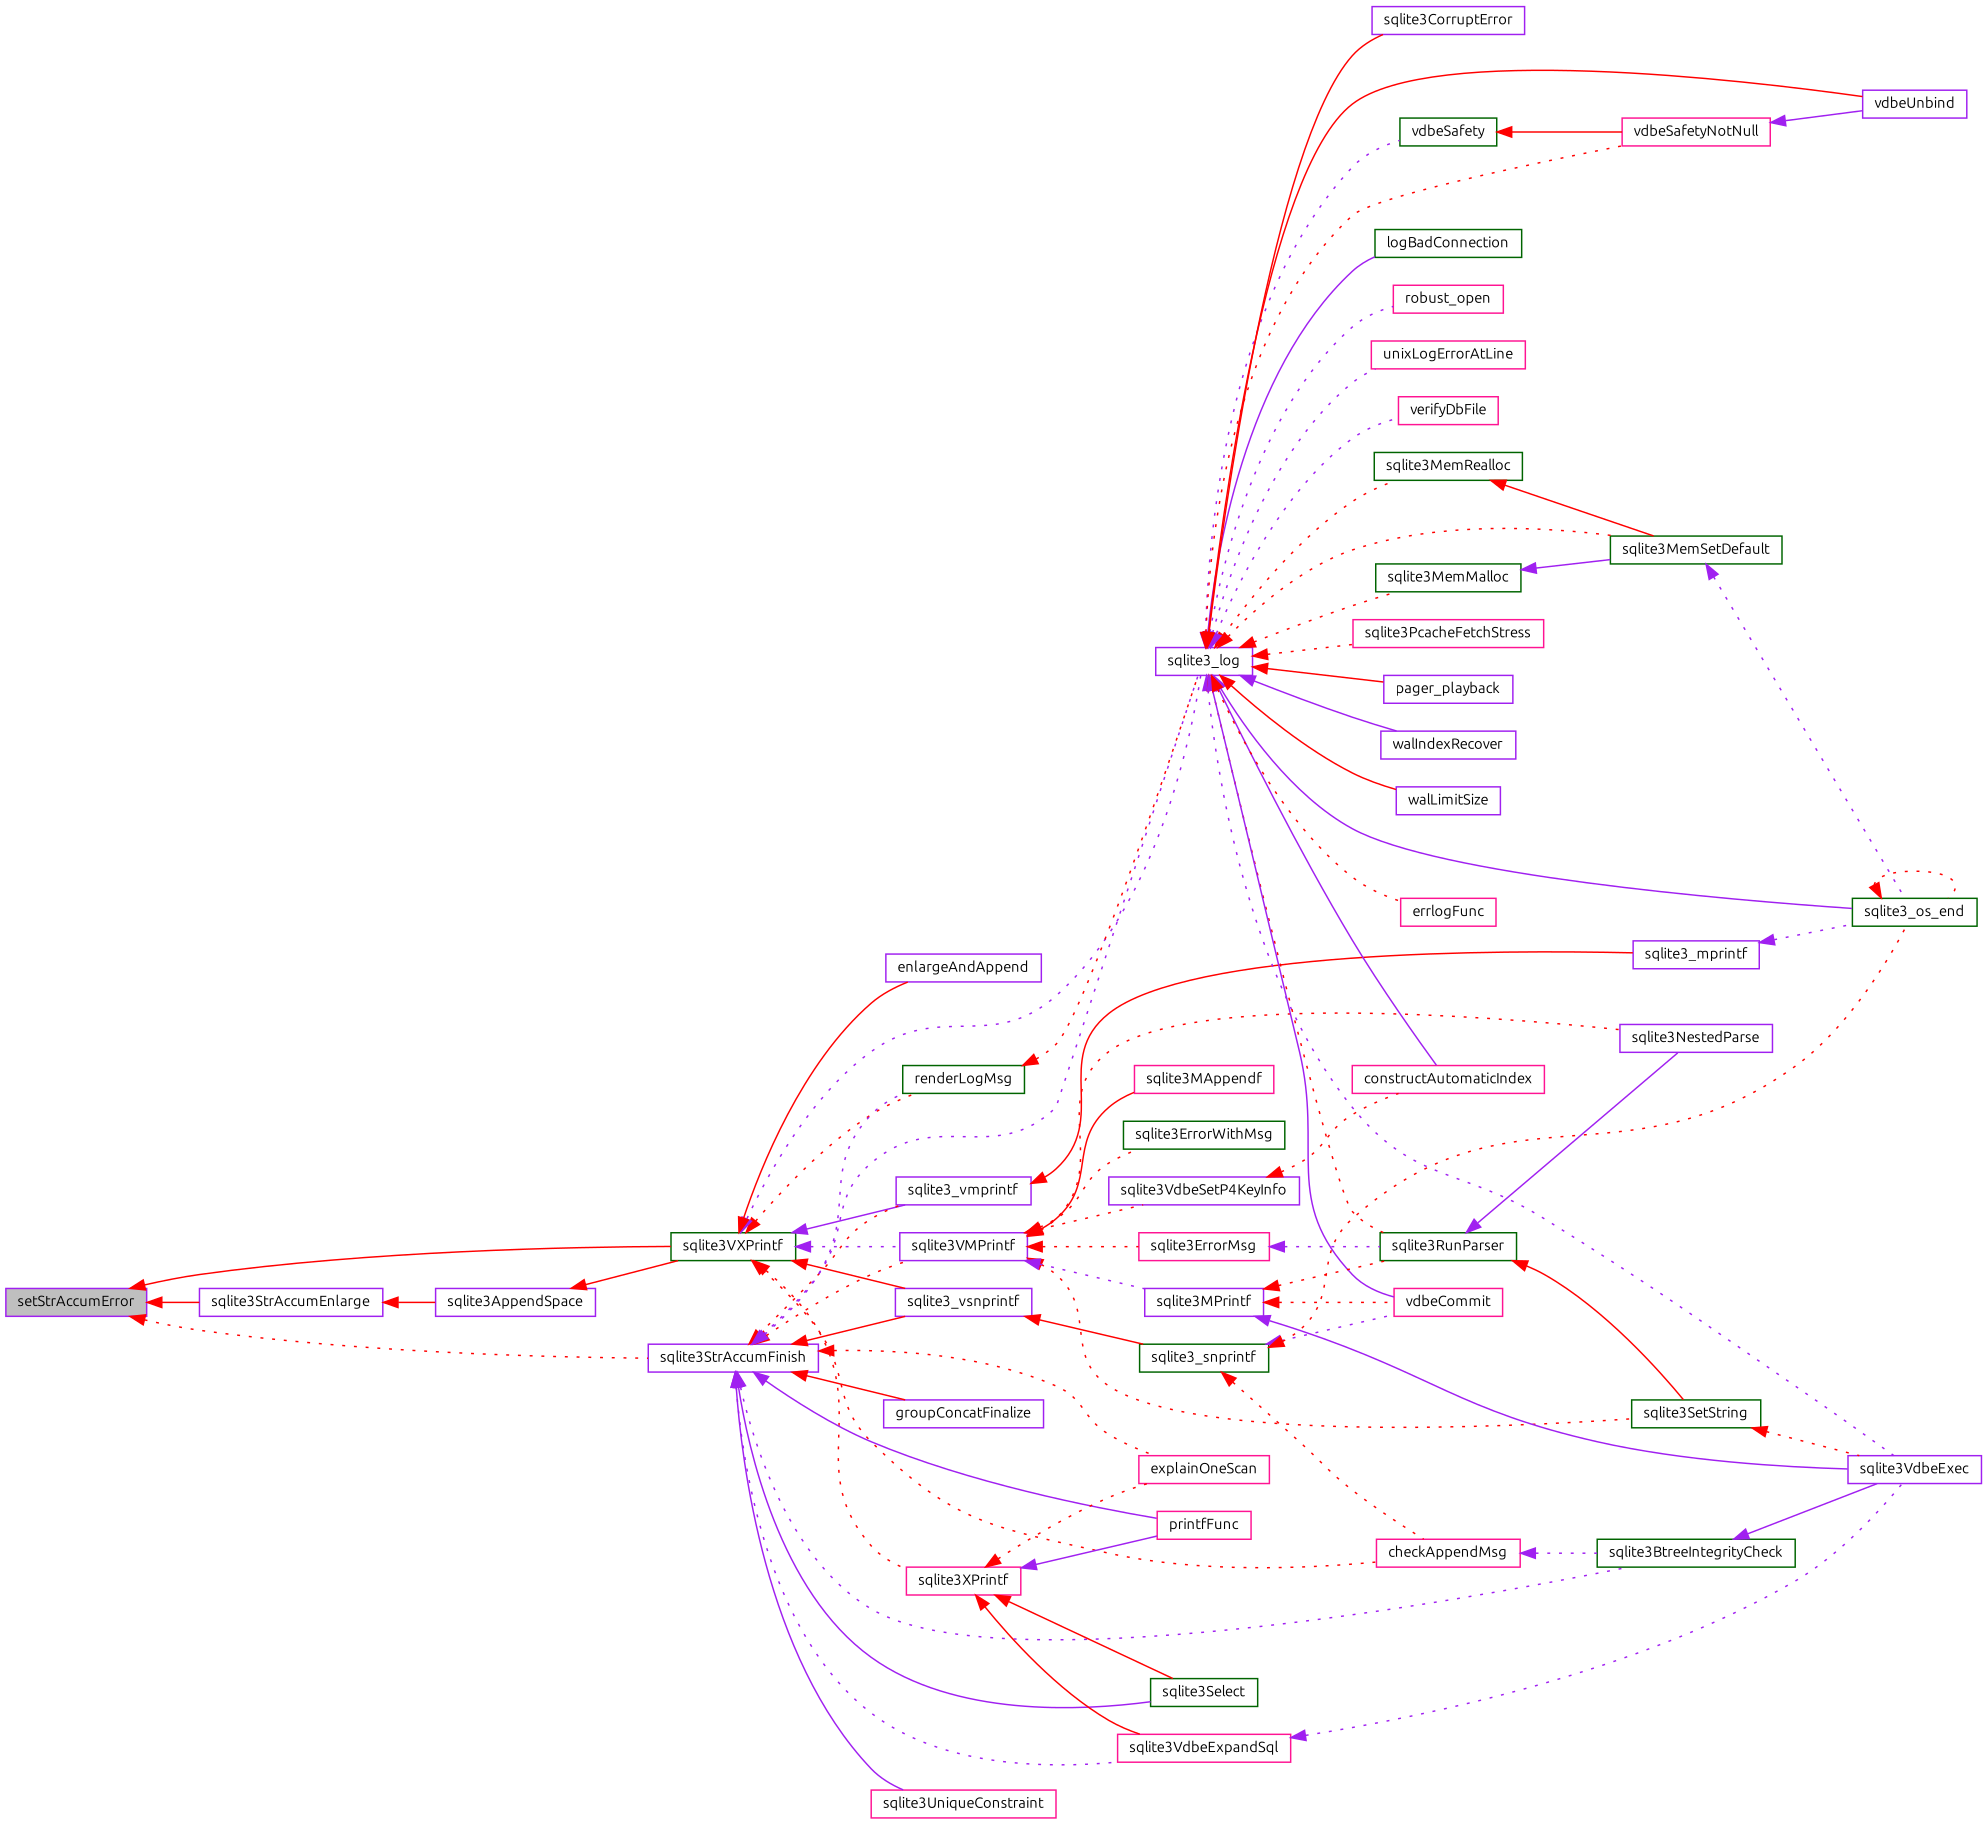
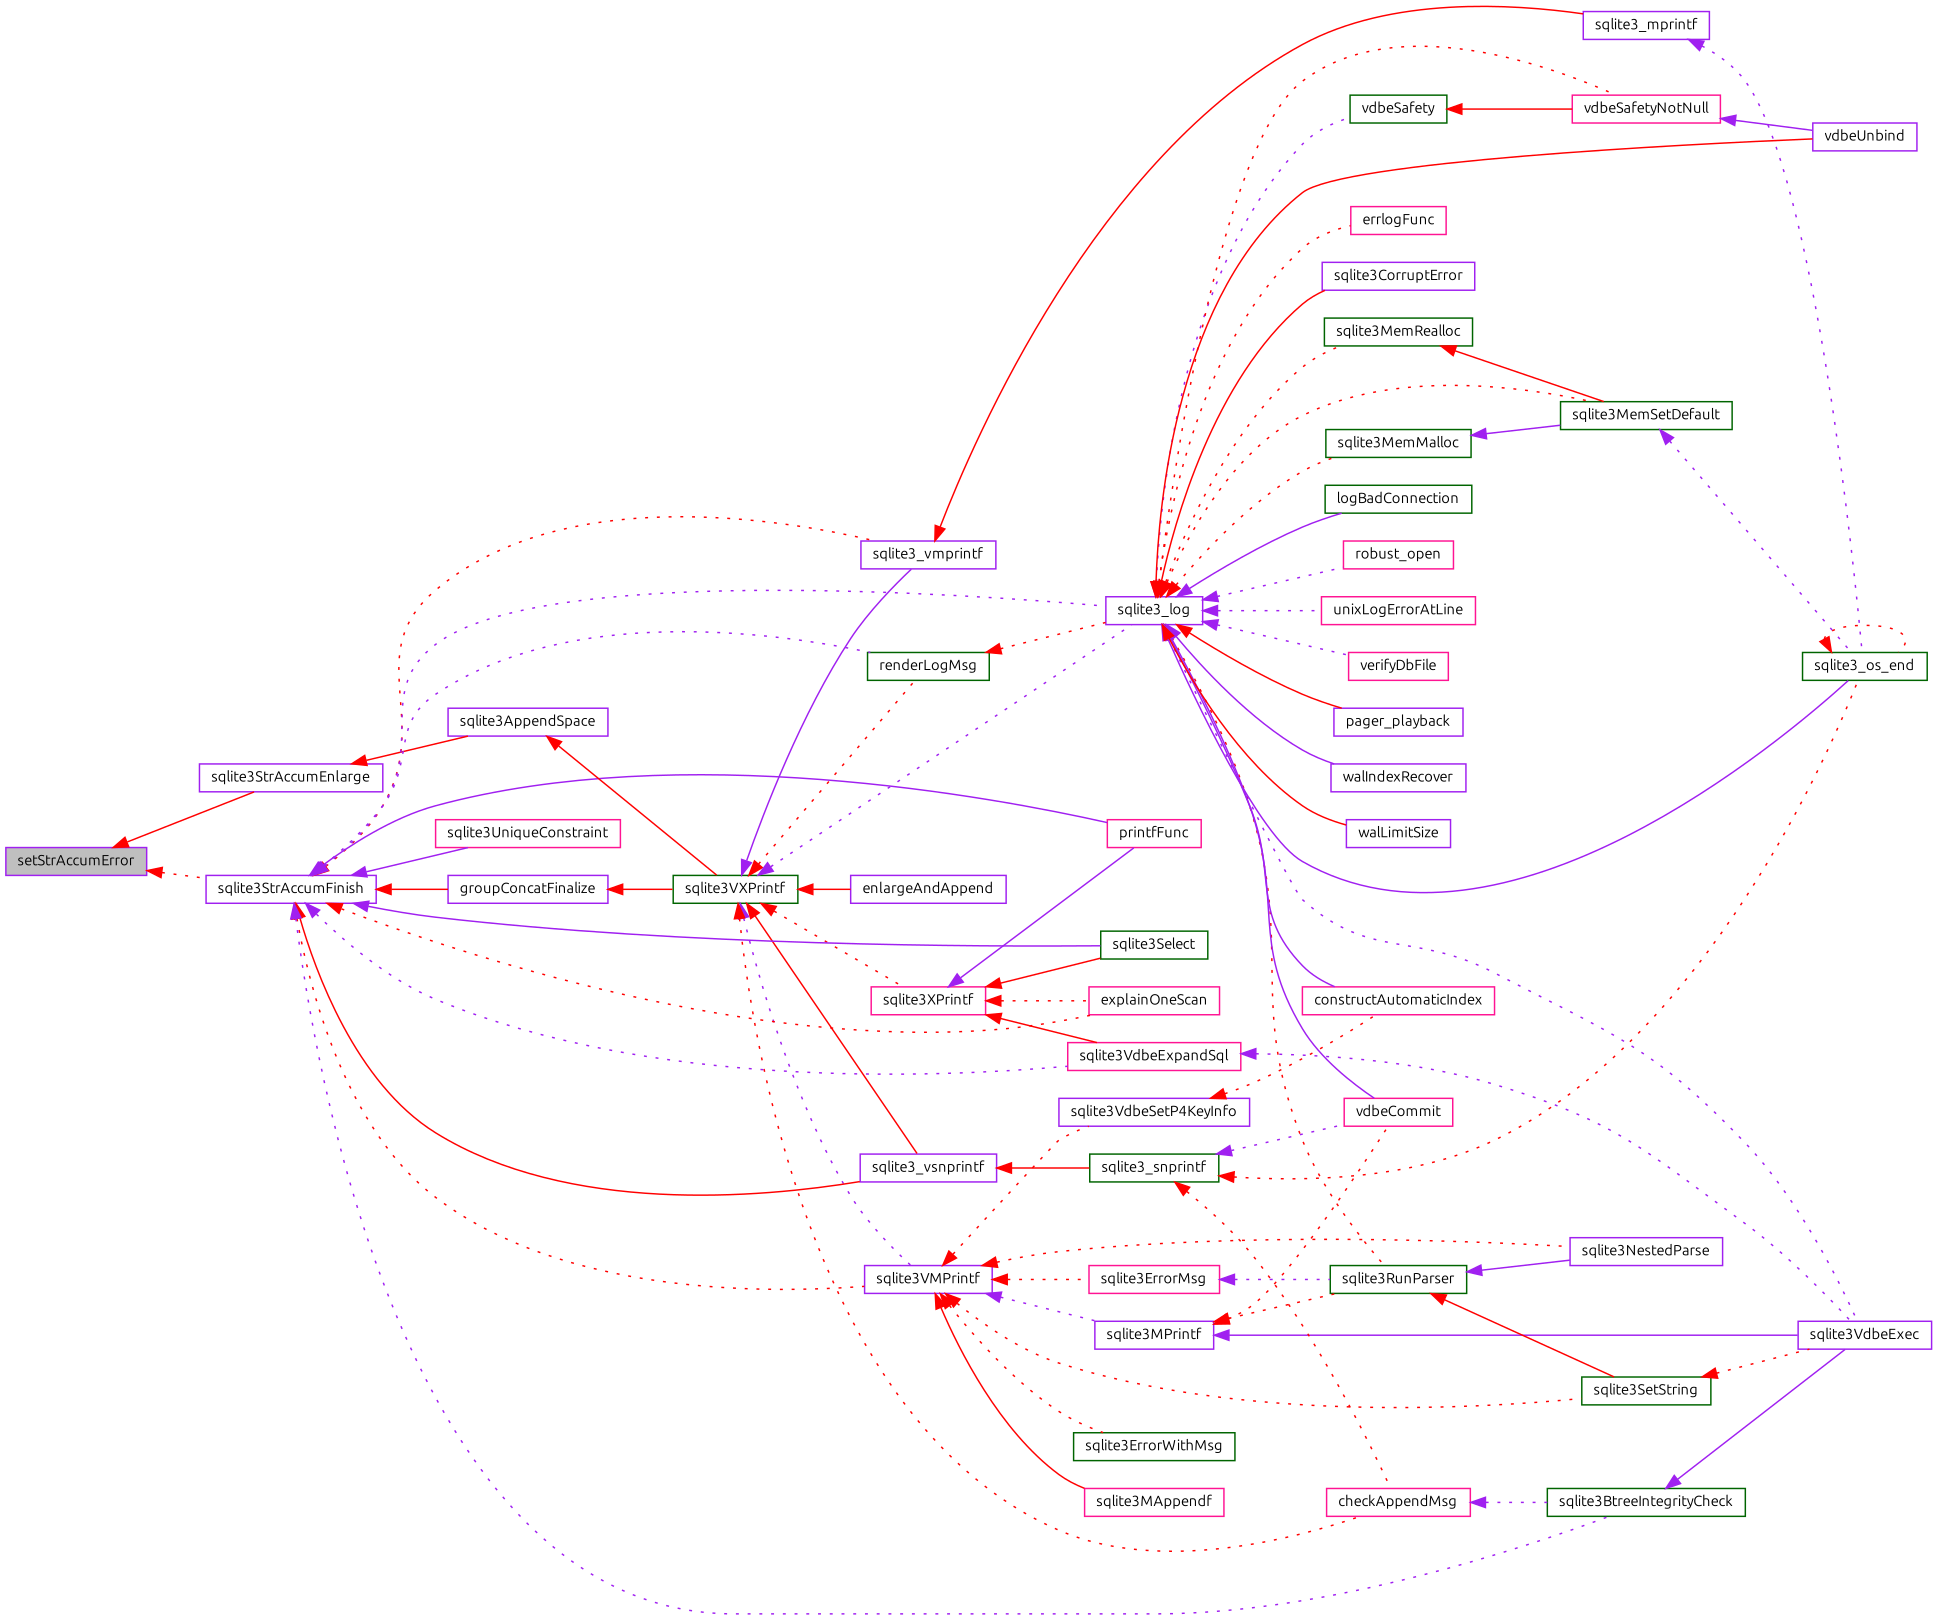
  digraph {
    fontname=Ubuntu
    rankdir=LR
    node [color=purple fillcolor=white fontname=Ubuntu fontsize=10 shape=record style=filled]
    edge [color=red dir=back fontname=Ubuntu fontsize=10 labelfontname=FreeSans labelfontsize=10 style=dotted]
    n1 [fillcolor=grey75 fontcolor=black height=0.2 label=setStrAccumError width=0.4]
    n2 [color=darkgreen height=0.2 label=sqlite3VXPrintf width=0.4]
    n3 [height=0.2 label=sqlite3StrAccumEnlarge width=0.4]
    n4 [height=0.2 label=sqlite3StrAccumFinish width=0.4]
    n5 [height=0.2 label=sqlite3VMPrintf width=0.4]
    n6 [height=0.2 label=sqlite3_vmprintf width=0.4]
    n7 [height=0.2 label=sqlite3_vsnprintf width=0.4]
    n8 [color=deeppink height=0.2 label=checkAppendMsg width=0.4]
    n9 [color=darkgreen height=0.2 label=renderLogMsg width=0.4]
    n10 [height=0.2 label=sqlite3_log width=0.4]
    n11 [color=deeppink height=0.2 label=sqlite3XPrintf width=0.4]
    n12 [height=0.2 label=enlargeAndAppend width=0.4]
    n13 [height=0.2 label=sqlite3AppendSpace width=0.4]
    n14 [color=darkgreen height=0.2 label=sqlite3BtreeIntegrityCheck width=0.4]
    n15 [color=deeppink height=0.2 label=sqlite3VdbeExpandSql width=0.4]
    n16 [color=deeppink height=0.2 label=printfFunc width=0.4]
    n17 [color=darkgreen height=0.2 label=sqlite3Select width=0.4]
    n18 [color=deeppink height=0.2 label=explainOneScan width=0.4]
    n19 [color=deeppink height=0.2 label=sqlite3UniqueConstraint width=0.4]
    n20 [height=0.2 label=groupConcatFinalize width=0.4]
    n21 [color=darkgreen height=0.2 label=sqlite3SetString width=0.4]
    n22 [height=0.2 label=sqlite3NestedParse width=0.4]
    n23 [height=0.2 label=sqlite3MPrintf width=0.4]
    n24 [color=deeppink height=0.2 label=sqlite3MAppendf width=0.4]
    n25 [color=darkgreen height=0.2 label=sqlite3ErrorWithMsg width=0.4]
    n26 [color=deeppink height=0.2 label=sqlite3ErrorMsg width=0.4]
    n27 [height=0.2 label=sqlite3VdbeSetP4KeyInfo width=0.4]
    n28 [height=0.2 label=sqlite3_mprintf width=0.4]
    n29 [color=darkgreen height=0.2 label=sqlite3_snprintf width=0.4]
    n30 [height=0.2 label=sqlite3VdbeExec width=0.4]
    n31 [color=darkgreen height=0.2 label=sqlite3RunParser width=0.4]
    n32 [color=deeppink height=0.2 label=vdbeCommit width=0.4]
    n33 [color=deeppink height=0.2 label=constructAutomaticIndex width=0.4]
    n34 [color=darkgreen height=0.2 label=sqlite3_os_end width=0.4]
    n35 [color=darkgreen height=0.2 label=sqlite3MemMalloc width=0.4]
    n36 [color=darkgreen height=0.2 label=sqlite3MemSetDefault width=0.4]
    n37 [color=darkgreen height=0.2 label=sqlite3MemRealloc width=0.4]
    n38 [color=darkgreen height=0.2 label=logBadConnection width=0.4]
    n39 [color=deeppink height=0.2 label=robust_open width=0.4]
    n40 [color=deeppink height=0.2 label=unixLogErrorAtLine width=0.4]
    n41 [color=deeppink height=0.2 label=verifyDbFile width=0.4]
-   n42 [color=deeppink height=0.2 label=sqlite3PcacheFetchStress width=0.4]
    n43 [height=0.2 label=pager_playback width=0.4]
    n44 [height=0.2 label=walIndexRecover width=0.4]
    n45 [height=0.2 label=walLimitSize width=0.4]
    n46 [color=darkgreen height=0.2 label=vdbeSafety width=0.4]
    n47 [color=deeppink height=0.2 label=vdbeSafetyNotNull width=0.4]
    n48 [height=0.2 label=vdbeUnbind width=0.4]
    n49 [color=deeppink height=0.2 label=errlogFunc width=0.4]
    n50 [height=0.2 label=sqlite3CorruptError width=0.4]
-   n1 -> n2 [style=solid]
+   n20 -> n2 [style=solid]
    n1 -> n3 [style=solid]
    n1 -> n4
    n2 -> n5 [color=purple]
    n2 -> n6 [color=purple style=solid]
    n2 -> n7 [style=solid]
    n2 -> n8
    n2 -> n9
    n2 -> n10 [color=purple]
    n2 -> n11
    n2 -> n12 [style=solid]
    n3 -> n13 [style=solid]
    n4 -> n5
    n4 -> n6
    n4 -> n7 [style=solid]
    n4 -> n9 [color=purple]
    n4 -> n10 [color=purple]
    n4 -> n14 [color=purple]
    n4 -> n15 [color=purple]
    n4 -> n16 [color=purple style=solid]
    n4 -> n17 [color=purple style=solid]
    n4 -> n18
    n4 -> n19 [color=purple style=solid]
    n4 -> n20 [style=solid]
    n5 -> n21
    n5 -> n22
    n5 -> n23 [color=purple]
    n5 -> n24 [style=solid]
    n5 -> n25
    n5 -> n26
    n5 -> n27
    n6 -> n28 [style=solid]
    n7 -> n29 [style=solid]
    n8 -> n14 [color=purple]
    n9 -> n10
    n10 -> n30 [color=purple]
    n10 -> n31
    n10 -> n32 [color=purple style=solid]
    n10 -> n33 [color=purple style=solid]
    n10 -> n34 [color=purple style=solid]
    n10 -> n35
    n10 -> n36
    n10 -> n37
    n10 -> n38 [color=purple style=solid]
    n10 -> n39 [color=purple]
    n10 -> n40 [color=purple]
    n10 -> n41 [color=purple]
-   n10 -> n42
    n10 -> n43 [style=solid]
    n10 -> n44 [color=purple style=solid]
    n10 -> n45 [style=solid]
    n10 -> n46 [color=purple]
    n10 -> n47
    n10 -> n48 [style=solid]
    n10 -> n49
    n10 -> n50 [style=solid]
    n11 -> n15 [style=solid]
    n11 -> n16 [color=purple style=solid]
    n11 -> n17 [style=solid]
    n11 -> n18
    n13 -> n2 [style=solid]
    n14 -> n30 [color=purple style=solid]
    n15 -> n30 [color=purple]
    n21 -> n30
    n23 -> n30 [color=purple style=solid]
    n23 -> n31
    n23 -> n32
    n26 -> n31 [color=purple]
    n27 -> n33
    n28 -> n34 [color=purple]
    n29 -> n8
    n29 -> n32 [color=purple]
    n29 -> n34
    n31 -> n21 [style=solid]
    n31 -> n22 [color=purple style=solid]
    n34 -> n34
    n35 -> n36 [color=purple style=solid]
    n36 -> n34 [color=purple]
    n37 -> n36 [style=solid]
    n46 -> n47 [style=solid]
    n47 -> n48 [color=purple style=solid]
  }
